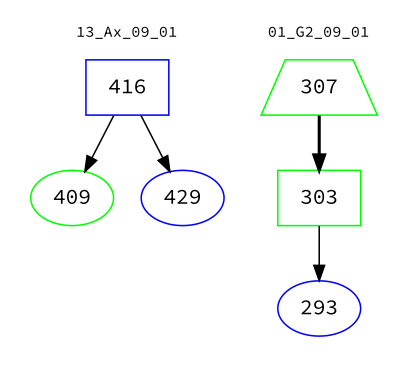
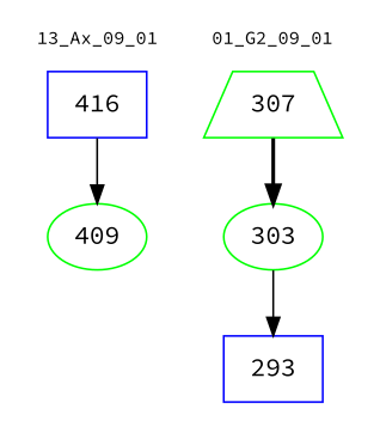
  digraph {
    fontname="Source Code Pro"
    node [color=blue fontname="Source Code Pro" shape=ellipse]
    edge [color=black fontname="Source Code Pro" style=solid]
    n1 [label=416 shape=box]
    n2 [color=green label=409]
-   n3 [label=429]
    n4 [color=green label=307 shape=trapezium]
-   n5 [label=293]
-   n6 [color=green label=303 shape=box]
+   n5 [label=293 shape=box]
+   n6 [color=green label=303]
    subgraph cluster_1 {
      color=white
      fontsize=10
      label="13_Ax_09_01"
      n1
      n2
-     n3
    }
    subgraph cluster_2 {
      color=white
      fontsize=10
      label="01_G2_09_01"
      n4
      n5
      n6
    }
    n1 -> n2
-   n1 -> n3
    n4 -> n6 [style=bold]
    n6 -> n5
  }
